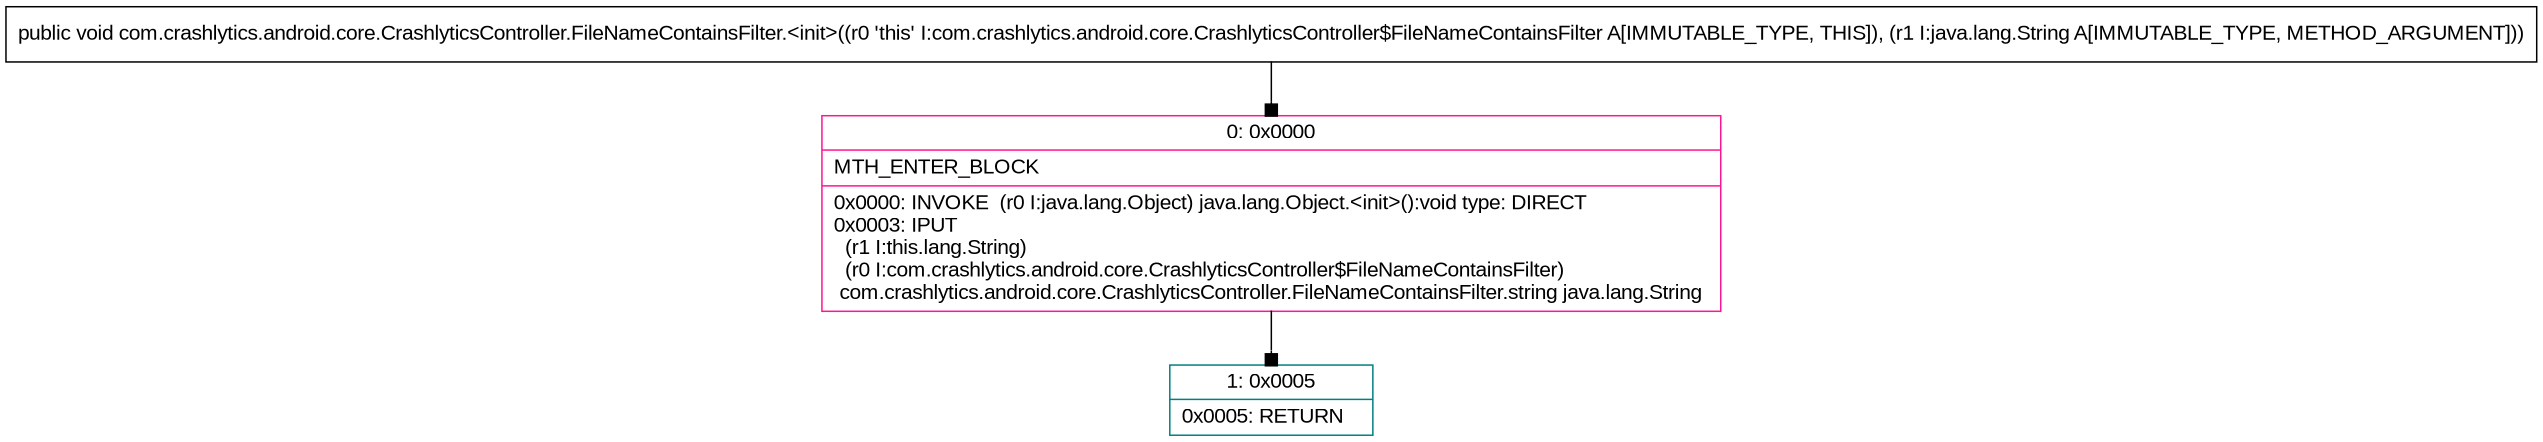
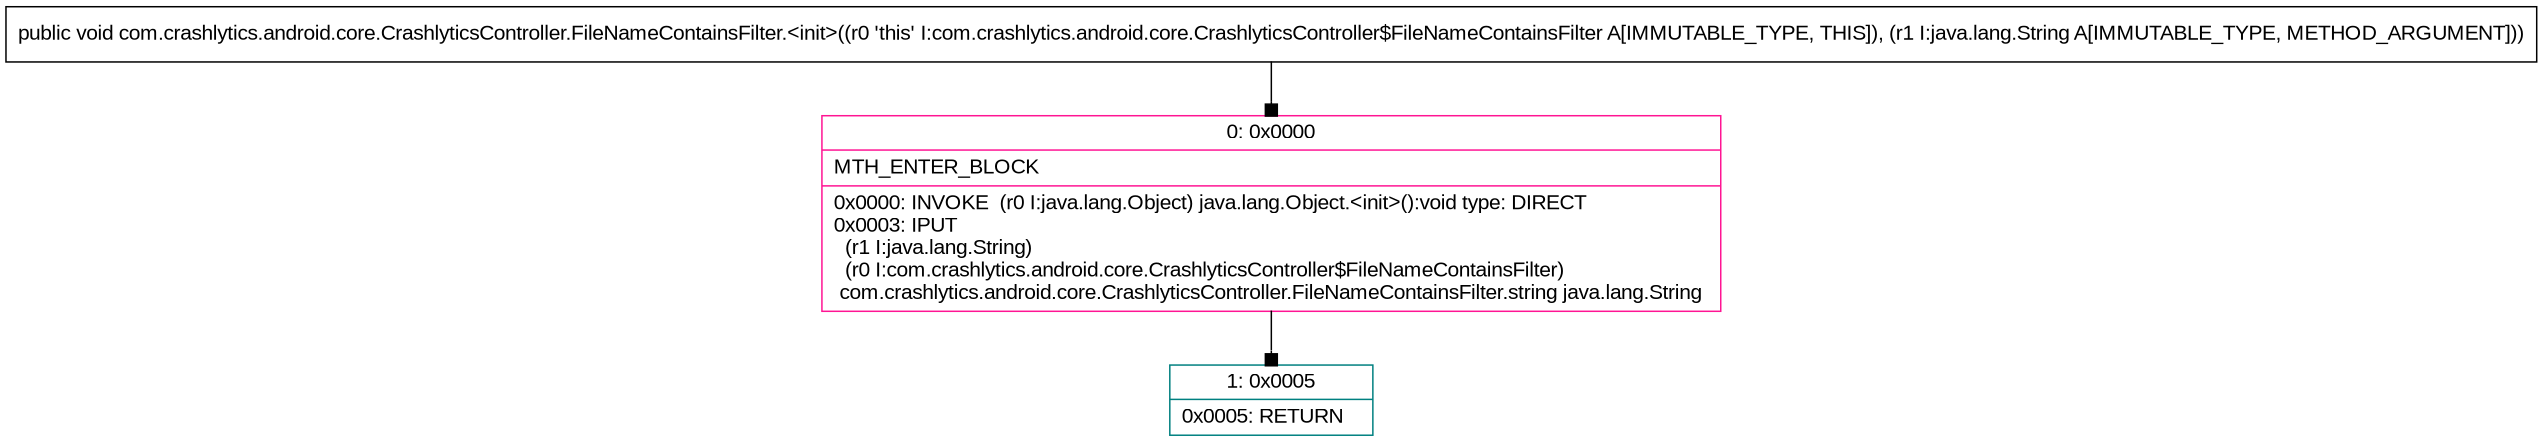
  digraph {
    fontname="Liberation Sans"
    node [shape=record fontname="Liberation Sans"]
    edge [arrowhead=box fontname="Liberation Sans"]
-   n1 [label="{0\:\ 0x0000|MTH_ENTER_BLOCK\l|0x0000: INVOKE  (r0 I:java.lang.Object) java.lang.Object.\<init\>():void type: DIRECT \l0x0003: IPUT  \l  (r1 I:this.lang.String)\l  (r0 I:com.crashlytics.android.core.CrashlyticsController$FileNameContainsFilter)\l com.crashlytics.android.core.CrashlyticsController.FileNameContainsFilter.string java.lang.String \l}" color=deeppink]
+   n1 [label="{0\:\ 0x0000|MTH_ENTER_BLOCK\l|0x0000: INVOKE  (r0 I:java.lang.Object) java.lang.Object.\<init\>():void type: DIRECT \l0x0003: IPUT  \l  (r1 I:java.lang.String)\l  (r0 I:com.crashlytics.android.core.CrashlyticsController$FileNameContainsFilter)\l com.crashlytics.android.core.CrashlyticsController.FileNameContainsFilter.string java.lang.String \l}" color=deeppink]
    n2 [label="{1\:\ 0x0005|0x0005: RETURN   \l}" color=teal]
    n3 [label="{public void com.crashlytics.android.core.CrashlyticsController.FileNameContainsFilter.\<init\>((r0 'this' I:com.crashlytics.android.core.CrashlyticsController$FileNameContainsFilter A[IMMUTABLE_TYPE, THIS]), (r1 I:java.lang.String A[IMMUTABLE_TYPE, METHOD_ARGUMENT])) }" color=black]
    n1 -> n2
    n3 -> n1
  }
